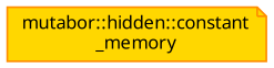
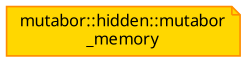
  digraph {
    rankdir=TB
-   n1 [color=darkorange fillcolor=gold fontname=Sans fontsize=10 height=0.2 label="mutabor::hidden::constant\l_memory" shape=note style=filled width=0.4]
+   n1 [color=darkorange fillcolor=gold fontname=Sans fontsize=10 height=0.2 label="mutabor::hidden::mutabor\l_memory" shape=note style=filled width=0.4]
  }
